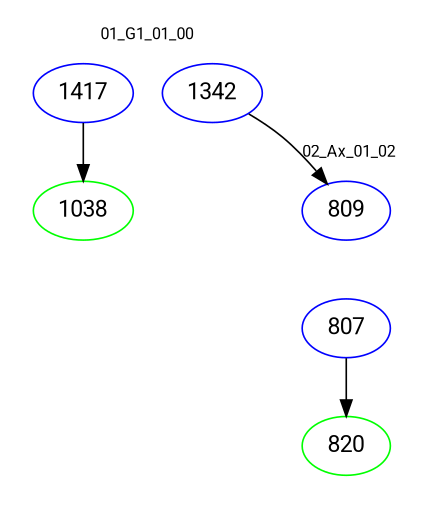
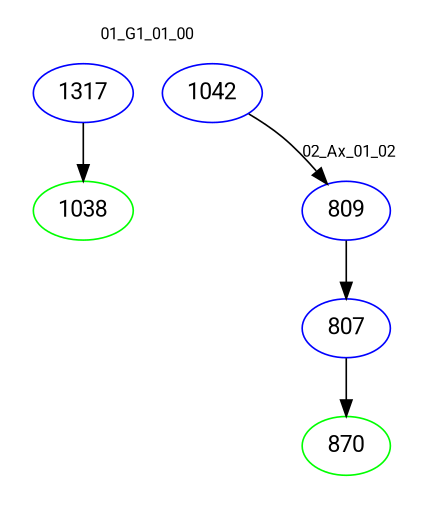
  digraph {
    fontname=Roboto
    node [color=blue fontname=Roboto]
    edge [color=black fontname=Roboto]
    n1 [label=809]
    n2 [label=807]
-   n3 [color=green label=820]
-   n4 [label=1342]
-   n5 [label=1417]
+   n3 [color=green label=870]
+   n4 [label=1042]
+   n5 [label=1317]
    n6 [color=green label=1038]
    subgraph cluster_1 {
      color=white
      fontsize=10
      label="02_Ax_01_02"
      n1
      n2
      n3
    }
    subgraph cluster_2 {
      color=white
      fontsize=10
      label="01_G1_01_00"
      n4
      n5
      n6
    }
+   n1 -> n2
    n2 -> n3
    n4 -> n1
    n5 -> n6
  }
